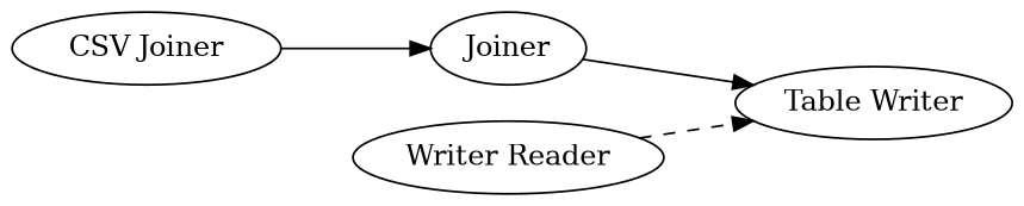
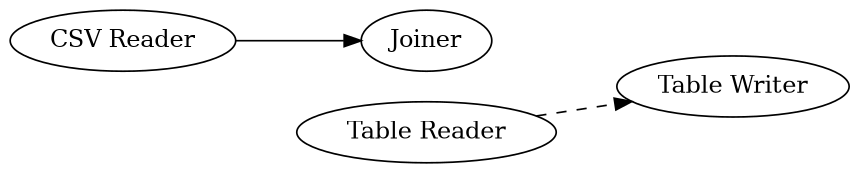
  digraph {
    rankdir=LR
    edge [style=solid]
-   n1 [label="CSV Joiner"]
+   n1 [label="CSV Reader"]
    n2 [label=Joiner]
    n3 [label="Table Writer"]
-   n4 [label="Writer Reader"]
+   n4 [label="Table Reader"]
    n1 -> n2
-   n2 -> n3
    n4 -> n3 [style=dashed]
  }
